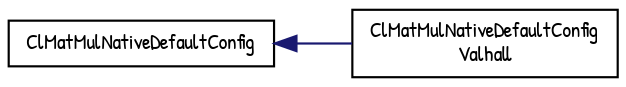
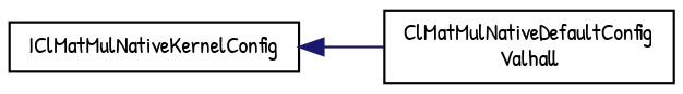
  digraph {
    rankdir=LR
    fontname="Patrick Hand"
    node [color=black fillcolor=white fontname="Patrick Hand" fontsize=10 shape=record style=filled]
-   n1 [height=0.2 label=ClMatMulNativeDefaultConfig width=0.4]
+   n1 [height=0.2 label=IClMatMulNativeKernelConfig width=0.4]
    n2 [height=0.2 label="ClMatMulNativeDefaultConfig\lValhall" width=0.4]
    n1 -> n2 [color=midnightblue dir=back fontname="Patrick Hand" fontsize=10 labelfontname=Helvetica labelfontsize=10 style=solid]
  }
